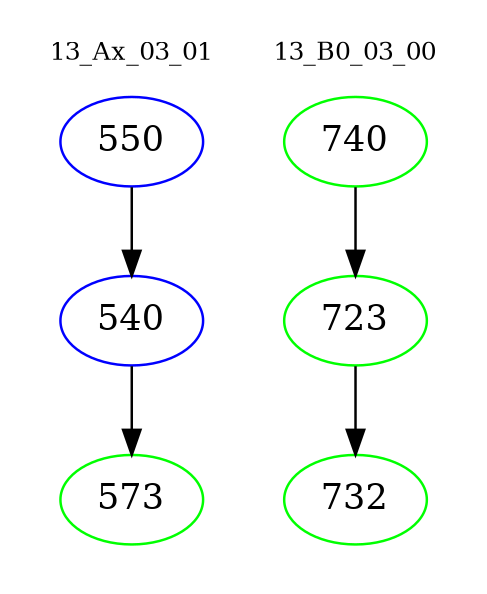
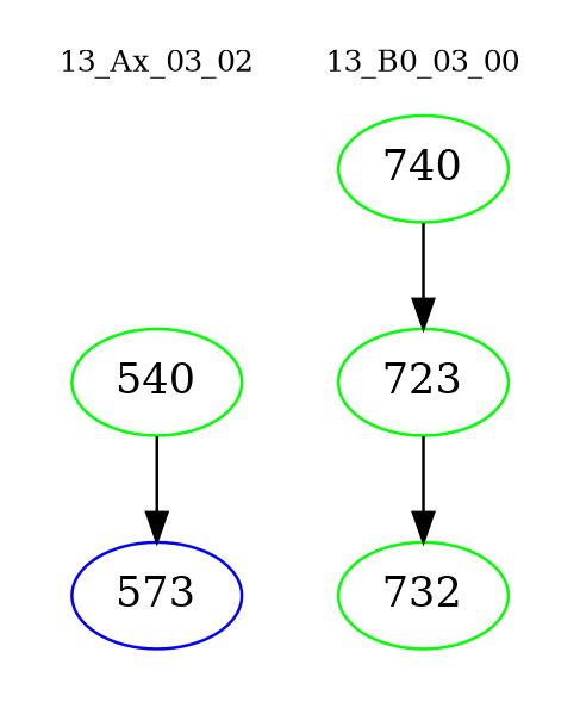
  digraph {
    node [color=green]
    edge [color=black]
-   n1 [color=blue label=550]
-   n2 [color=blue label=540]
-   n3 [label=573]
+   n2 [label=540]
+   n3 [color=blue label=573]
    n4 [label=740]
    n5 [label=723]
    n6 [label=732]
    subgraph cluster_1 {
      color=white
      fontsize=10
-     label="13_Ax_03_01"
-     n1
+     label="13_Ax_03_02"
      n2
      n3
    }
    subgraph cluster_2 {
      color=white
      fontsize=10
      label="13_B0_03_00"
      n4
      n5
      n6
    }
-   n1 -> n2
    n2 -> n3
    n4 -> n5
    n5 -> n6
  }
